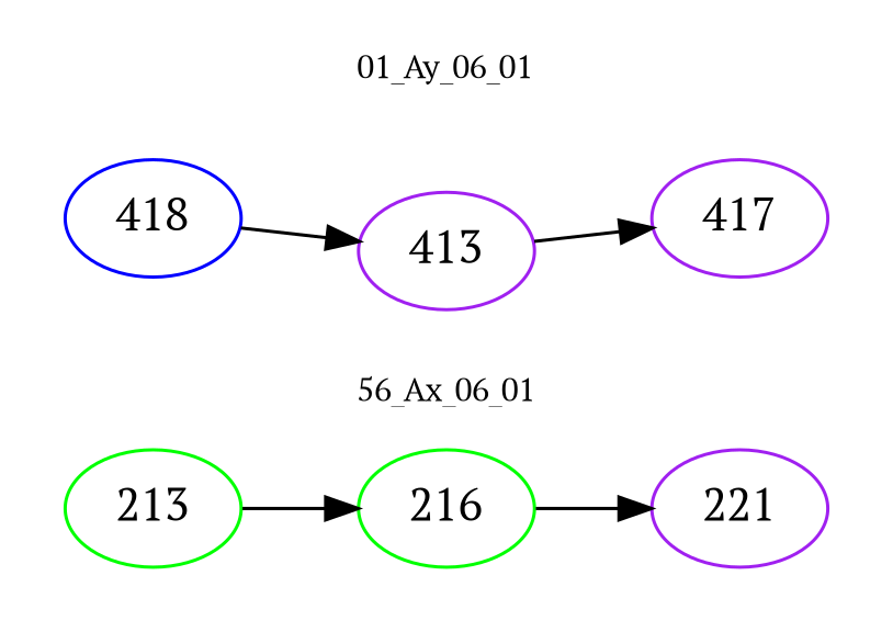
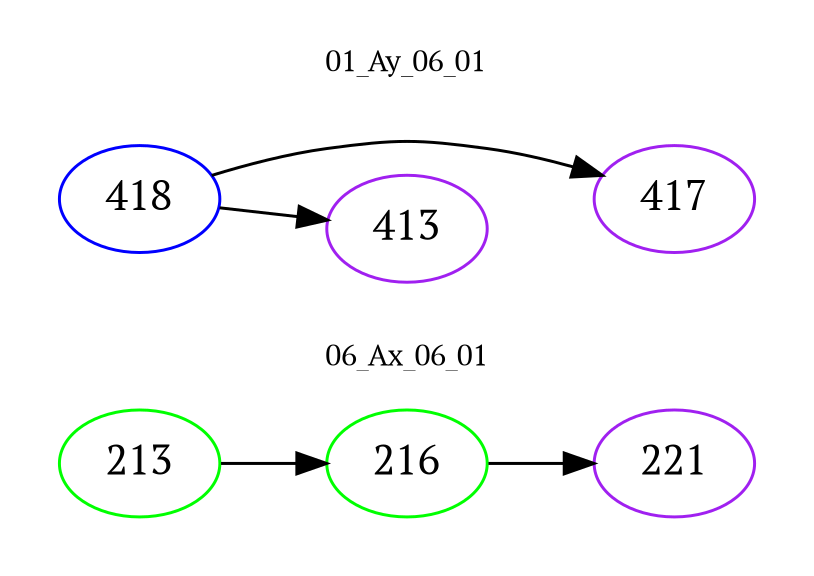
  digraph {
    fontname="PT Serif"
    rankdir=LR
    node [color=purple fontname="PT Serif"]
    edge [color=black fontname="PT Serif"]
    n1 [color=green label=213]
    n2 [color=green label=216]
    n3 [label=221]
    n4 [color=blue label=418]
    n5 [label=413]
    n6 [label=417]
    subgraph cluster_1 {
      color=white
      fontsize=10
-     label="56_Ax_06_01"
+     label="06_Ax_06_01"
      n1
      n2
      n3
    }
    subgraph cluster_2 {
      color=white
      fontsize=10
      label="01_Ay_06_01"
      n4
      n5
      n6
    }
    n1 -> n2
    n2 -> n3
    n4 -> n5
-   n5 -> n6
+   n4 -> n6
  }
